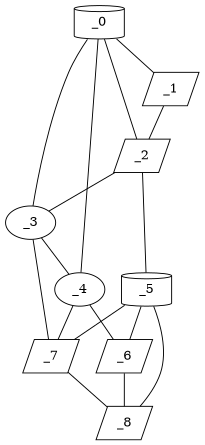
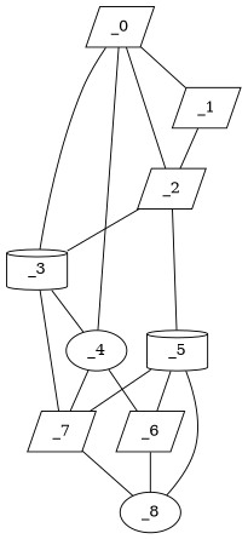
  graph {
    fontname="DejaVu Serif"
    node [fontname="DejaVu Serif" shape=parallelogram x=66]
    edge [fontname="DejaVu Serif" valence=1]
-   _0 [shape=cylinder x=49 y=5]
+   _0 [x=49 y=5]
    _1 [x=55 y=2]
    _2 [x=63 y=8]
-   _3 [shape=ellipse y=14]
+   _3 [shape=cylinder y=14]
    _4 [shape=ellipse y=53]
    _5 [shape=cylinder x=76 y=54]
    _7 [x=81 y=52]
    _6 [x=80 y=68]
-   _8 [x=81 y=59]
+   _8 [shape=ellipse x=81 y=59]
    _0 -- _1
    _0 -- _2 [valence=2]
    _0 -- _3
    _0 -- _4
    _1 -- _2
    _2 -- _3
    _2 -- _5 [valence=2]
    _3 -- _4 [valence=2]
    _3 -- _7
    _4 -- _7 [valence=2]
    _4 -- _6
    _5 -- _7
    _5 -- _6
    _5 -- _8 [valence=2]
    _7 -- _8
    _6 -- _8
  }
